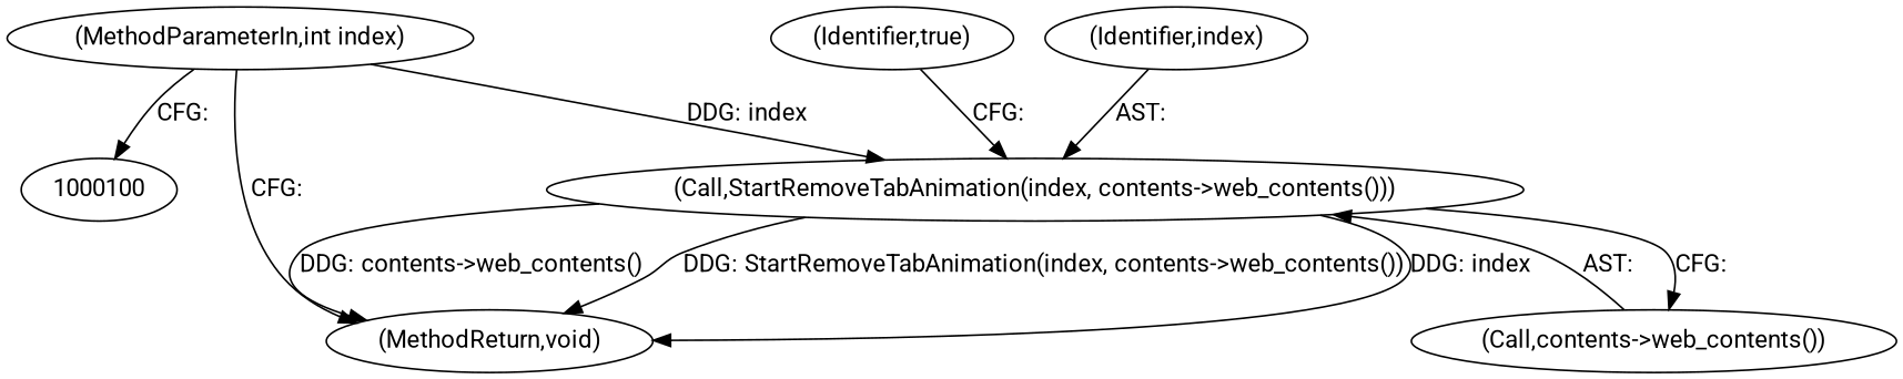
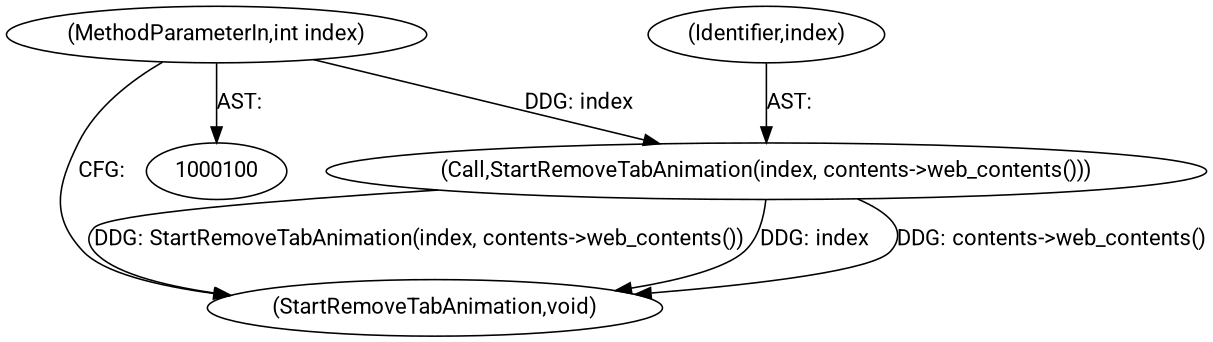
  digraph {
    fontname=Roboto
    node [fontname=Roboto]
    edge [fontname=Roboto]
    n1 [label="(Call,StartRemoveTabAnimation(index, contents->web_contents()))"]
-   n2 [label="(Call,contents->web_contents())"]
-   n3 [label="(MethodReturn,void)"]
+   n3 [label="(StartRemoveTabAnimation,void)"]
    n4 [label="(MethodParameterIn,int index)"]
    1000100
-   n6 [label="(Identifier,true)"]
    n7 [label="(Identifier,index)"]
-   n1 -> n2 [label="CFG: "]
    n1 -> n3 [label="DDG: contents->web_contents()"]
    n1 -> n3 [label="DDG: StartRemoveTabAnimation(index, contents->web_contents())"]
    n1 -> n3 [label="DDG: index"]
-   n2 -> n1 [label="AST: "]
    n4 -> n1 [label="DDG: index"]
    n4 -> n3 [label="CFG: "]
-   n4 -> 1000100 [label="CFG: "]
-   n6 -> n1 [label="CFG: "]
+   n4 -> 1000100 [label="AST: "]
    n7 -> n1 [label="AST: "]
  }
